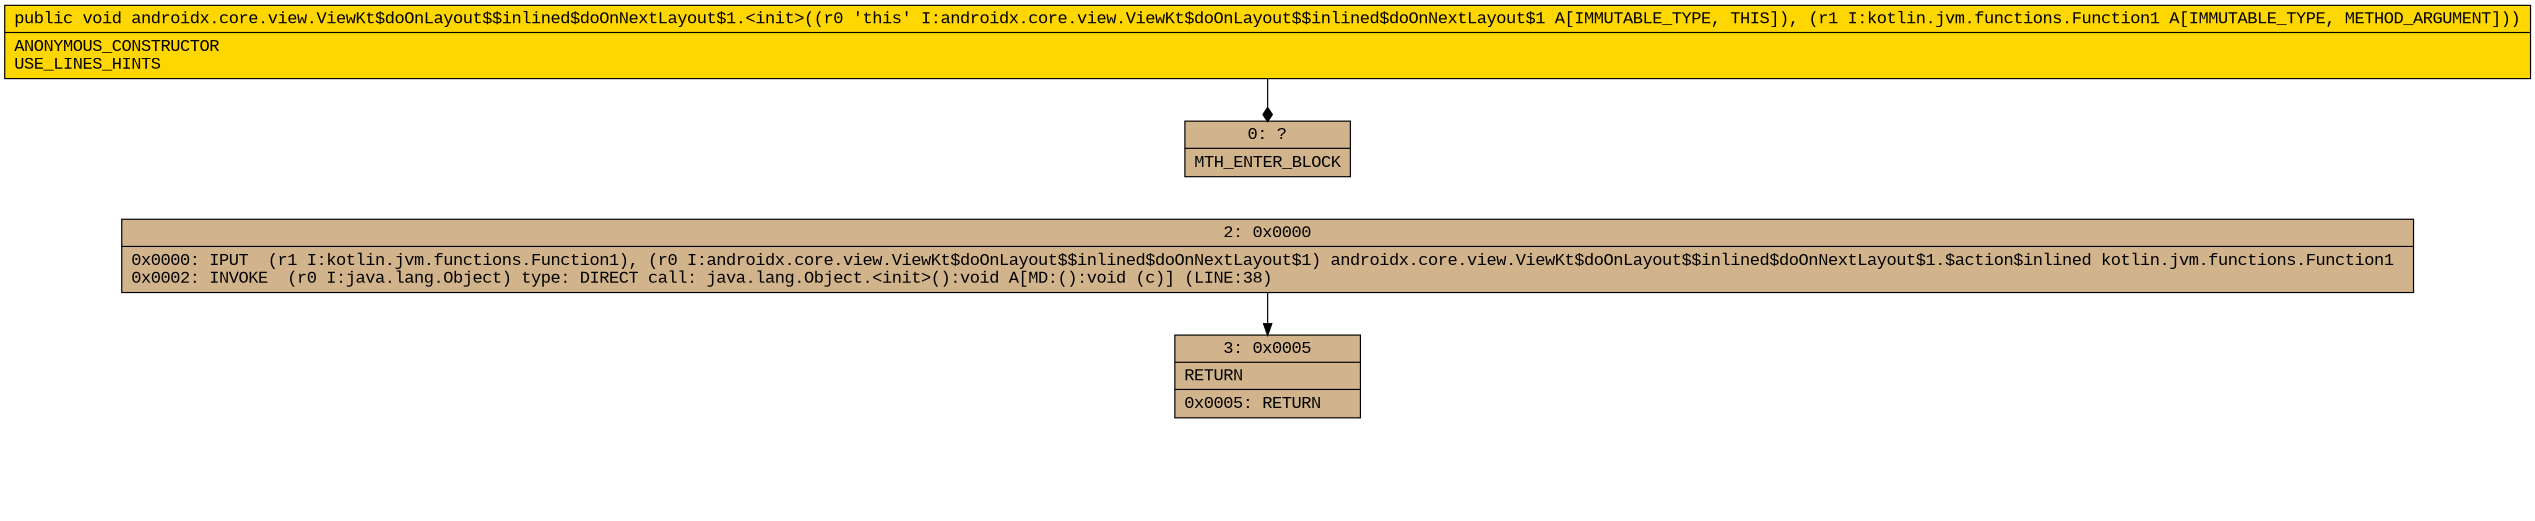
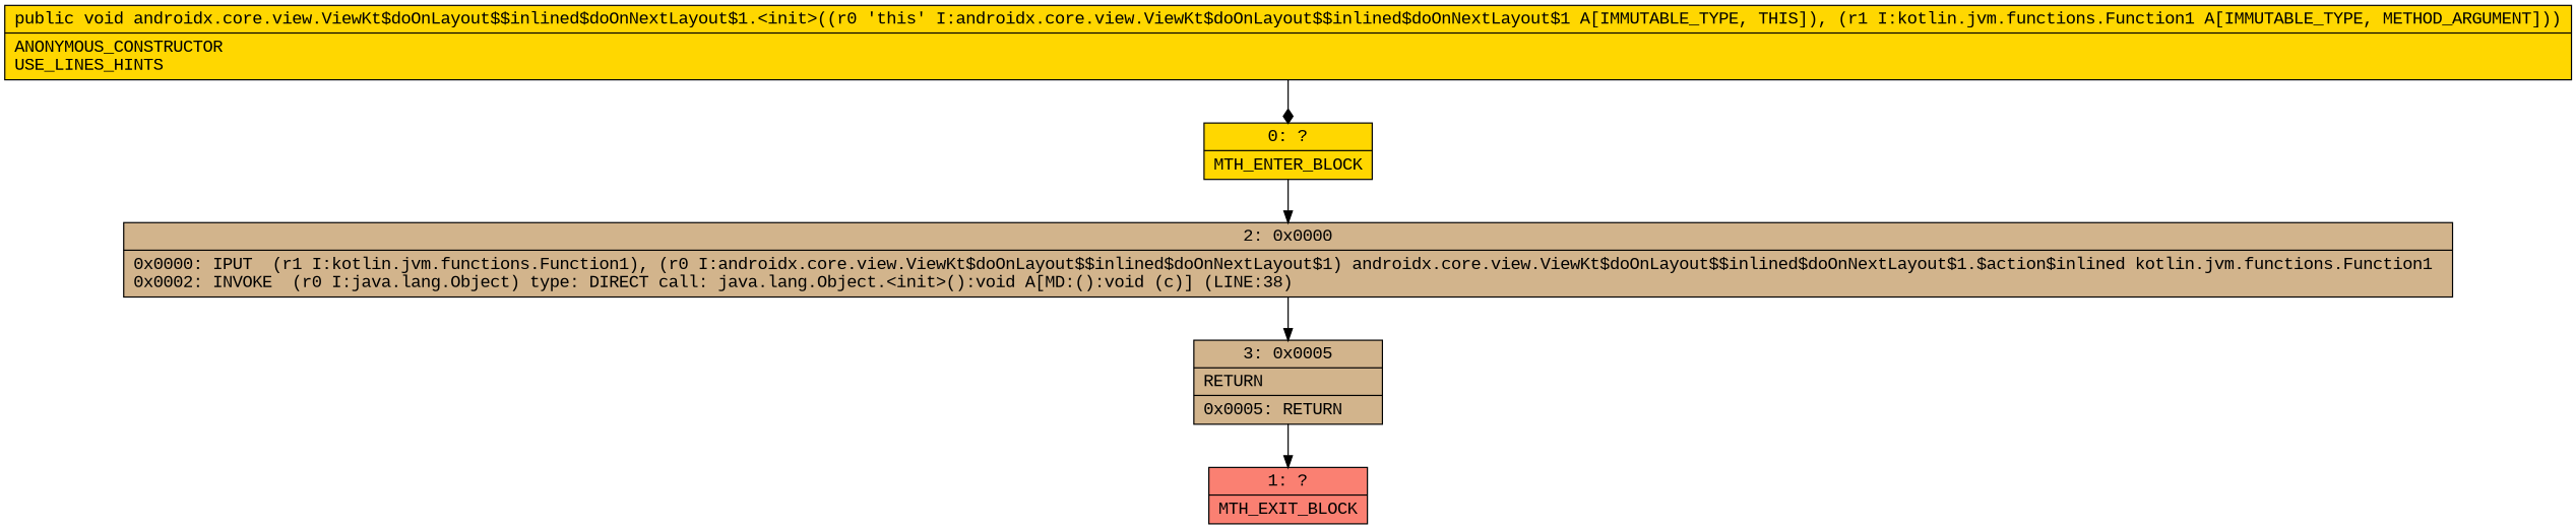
  digraph {
    fontname="Liberation Mono"
    node [fillcolor=gold fontname="Liberation Mono" shape=record style=filled]
    edge [arrowhead=normal fontname="Liberation Mono"]
-   n1 [fillcolor=tan label="{0\:\ ?|MTH_ENTER_BLOCK\l}"]
+   n1 [label="{0\:\ ?|MTH_ENTER_BLOCK\l}"]
    n2 [fillcolor=tan label="{2\:\ 0x0000|0x0000: IPUT  (r1 I:kotlin.jvm.functions.Function1), (r0 I:androidx.core.view.ViewKt$doOnLayout$$inlined$doOnNextLayout$1) androidx.core.view.ViewKt$doOnLayout$$inlined$doOnNextLayout$1.$action$inlined kotlin.jvm.functions.Function1 \l0x0002: INVOKE  (r0 I:java.lang.Object) type: DIRECT call: java.lang.Object.\<init\>():void A[MD:():void (c)] (LINE:38)\l}"]
    n3 [fillcolor=tan label="{3\:\ 0x0005|RETURN\l|0x0005: RETURN   \l}"]
+   n4 [fillcolor=salmon label="{1\:\ ?|MTH_EXIT_BLOCK\l}"]
    n5 [label="{public void androidx.core.view.ViewKt$doOnLayout$$inlined$doOnNextLayout$1.\<init\>((r0 'this' I:androidx.core.view.ViewKt$doOnLayout$$inlined$doOnNextLayout$1 A[IMMUTABLE_TYPE, THIS]), (r1 I:kotlin.jvm.functions.Function1 A[IMMUTABLE_TYPE, METHOD_ARGUMENT]))  | ANONYMOUS_CONSTRUCTOR\lUSE_LINES_HINTS\l}"]
+   n1 -> n2
    n2 -> n3
+   n3 -> n4
    n5 -> n1 [arrowhead=diamond]
  }
